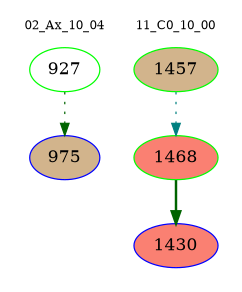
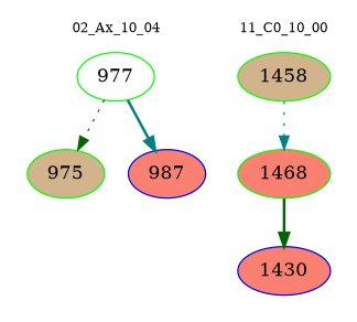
  digraph {
    node [color=green fillcolor=salmon style=filled]
    edge [color=darkgreen style=dotted]
-   n1 [fillcolor=white label=927]
-   n2 [color=blue fillcolor=tan label=975]
-   n4 [fillcolor=tan label=1457]
+   n1 [fillcolor=white label=977]
+   n2 [fillcolor=tan label=975]
+   n3 [color=blue label=987]
+   n4 [fillcolor=tan label=1458]
    n5 [color=blue label=1430]
    n6 [label=1468]
    subgraph cluster_1 {
      color=white
      fontsize=10
      label="02_Ax_10_04"
      n1
      n2
+     n3
    }
    subgraph cluster_2 {
      color=white
      fontsize=10
      label="11_C0_10_00"
      n4
      n5
      n6
    }
    n1 -> n2
+   n1 -> n3 [color=teal style=bold]
    n4 -> n6 [color=teal]
    n6 -> n5 [style=bold]
  }
